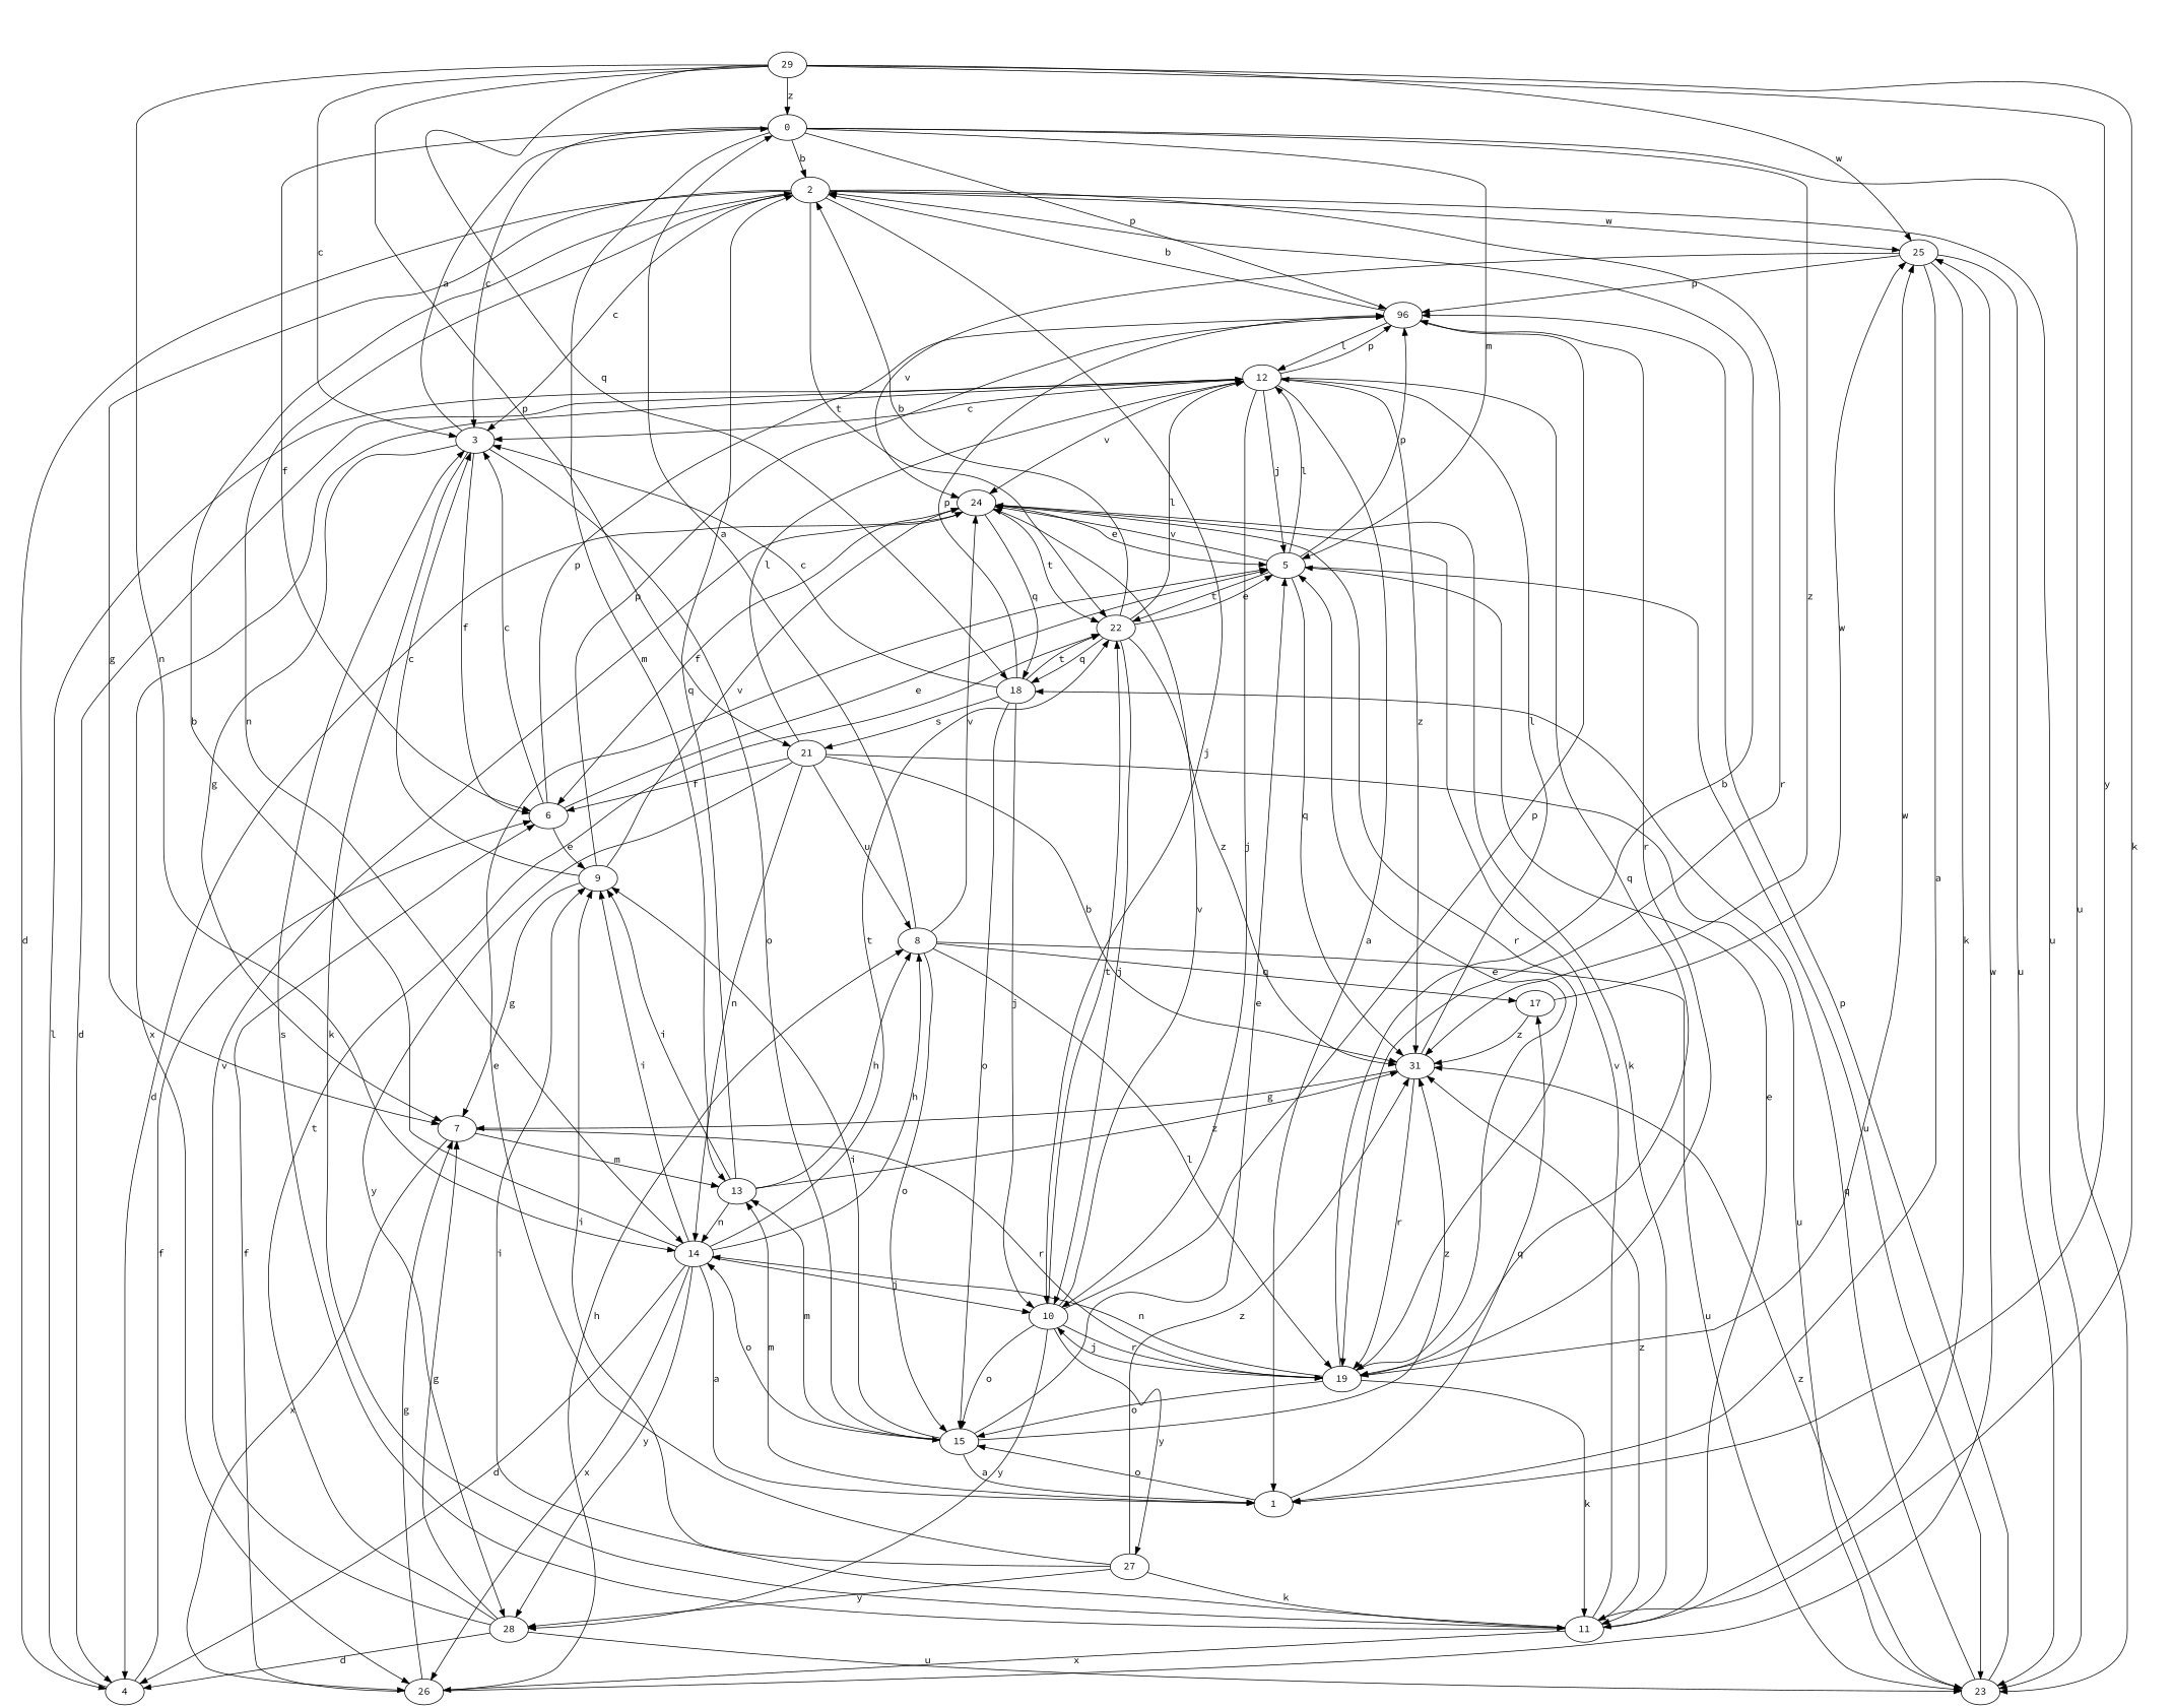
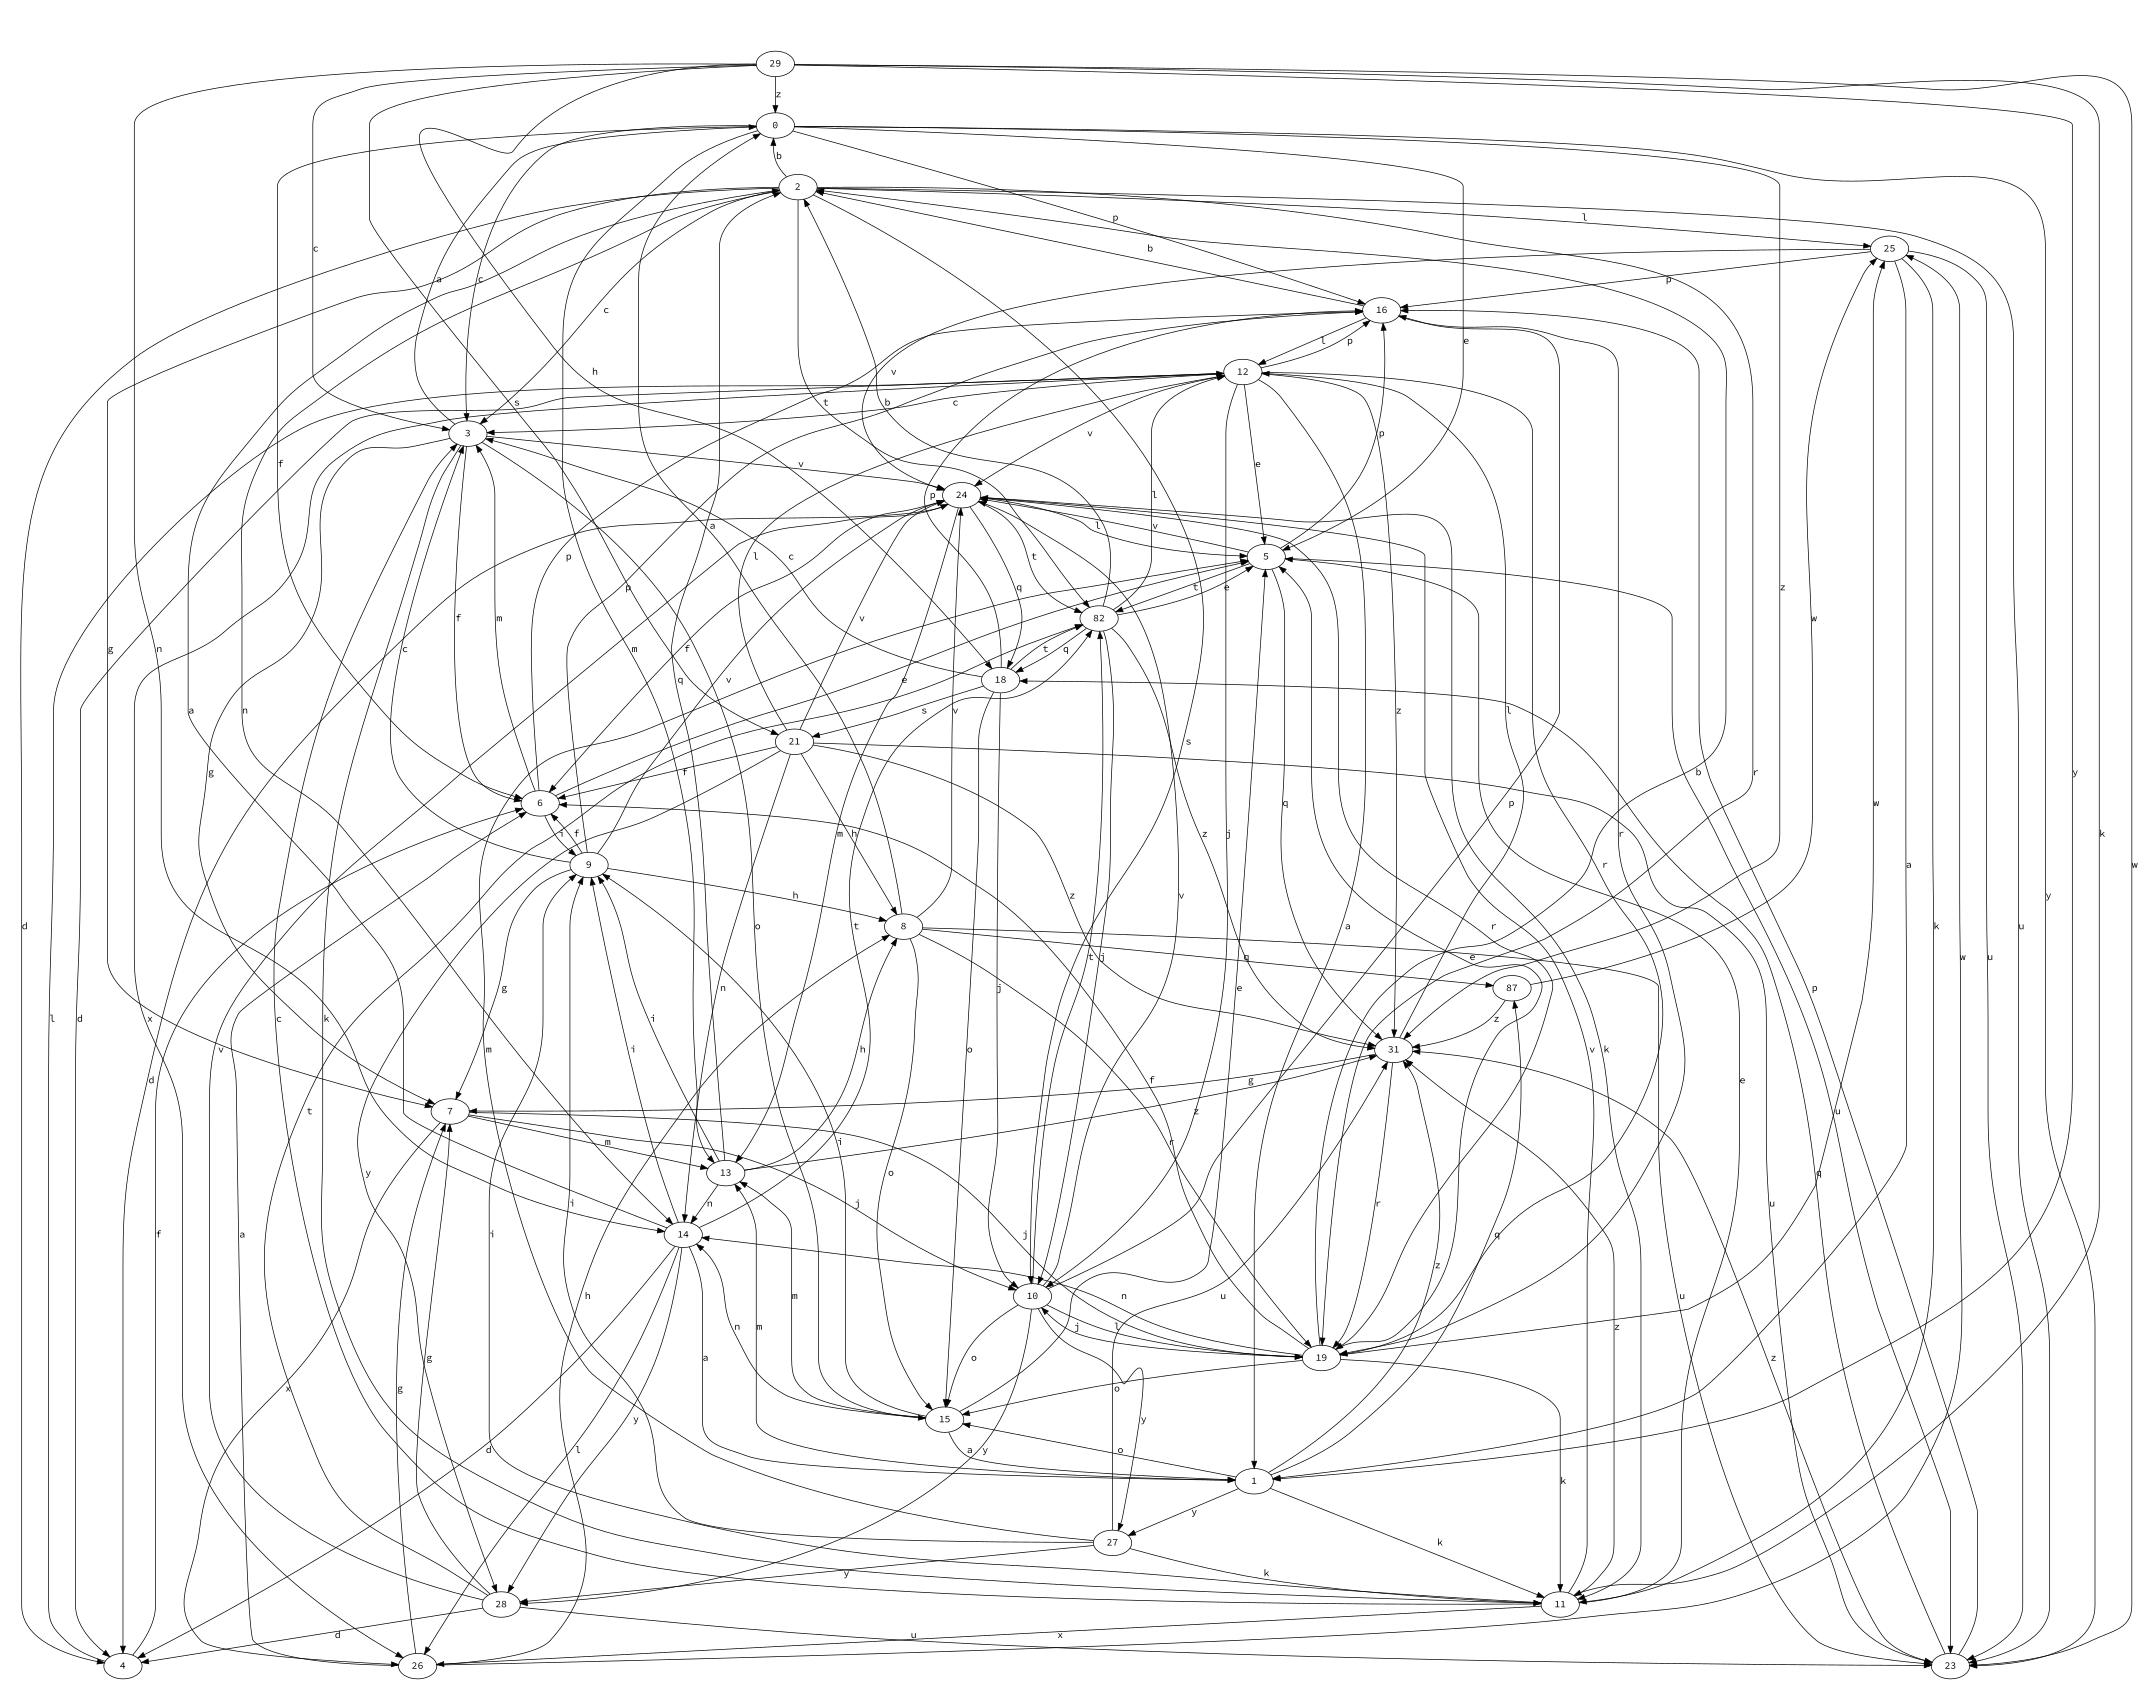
  strict digraph {
    fontname="Source Code Pro"
    node [fontname="Source Code Pro"]
    edge [fontname="Source Code Pro"]
    0
    2
    3
    5
    6
    13
-   16 [label=96]
+   16
    23
    31
    4
    7
    10
    14
    19
-   22
+   22 [label=82]
    25
    11
    15
    24
    12
    9
    8
    18
    29
    1
    21
-   17
+   17 [label=87]
    27
    26
    28
-   0 -> 2 [label=b]
+   2 -> 0 [label=b]
    0 -> 3 [label=c]
-   0 -> 5 [label=m]
+   0 -> 5 [label=e]
    0 -> 6 [label=f]
    0 -> 13 [label=m]
    0 -> 16 [label=p]
-   0 -> 23 [label=u]
+   0 -> 23 [label=y]
    0 -> 31 [label=z]
    2 -> 3 [label=c]
    2 -> 23 [label=u]
    2 -> 4 [label=d]
    2 -> 7 [label=g]
-   2 -> 10 [label=j]
+   2 -> 10 [label=s]
    2 -> 14 [label=n]
    2 -> 19 [label=r]
    2 -> 22 [label=t]
-   2 -> 25 [label=w]
+   2 -> 25 [label=l]
    3 -> 0 [label=a]
    3 -> 6 [label=f]
    3 -> 7 [label=g]
    3 -> 11 [label=k]
    3 -> 15 [label=o]
+   3 -> 24 [label=v]
    5 -> 16 [label=p]
    5 -> 23 [label=u]
    5 -> 31 [label=q]
    5 -> 22 [label=t]
    5 -> 24 [label=v]
-   5 -> 12 [label=l]
-   6 -> 3 [label=c]
+   6 -> 3 [label=m]
    6 -> 5 [label=e]
    6 -> 16 [label=p]
-   6 -> 9 [label=e]
+   6 -> 9 [label=i]
    13 -> 2 [label=q]
    13 -> 31 [label=z]
    13 -> 14 [label=n]
    13 -> 9 [label=i]
    13 -> 8 [label=h]
    16 -> 2 [label=b]
    16 -> 19 [label=r]
    16 -> 12 [label=l]
    23 -> 16 [label=p]
    23 -> 31 [label=z]
    23 -> 18 [label=q]
    31 -> 7 [label=g]
    31 -> 19 [label=r]
    31 -> 12 [label=l]
    4 -> 6 [label=f]
    4 -> 12 [label=l]
    7 -> 13 [label=m]
-   14 -> 10 [label=j]
-   7 -> 19 [label=r]
+   7 -> 10 [label=j]
+   7 -> 19 [label=j]
    7 -> 26 [label=x]
    10 -> 16 [label=p]
-   10 -> 19 [label=r]
+   10 -> 19 [label=l]
    10 -> 22 [label=t]
    10 -> 15 [label=o]
    10 -> 24 [label=v]
    10 -> 27 [label=y]
    10 -> 28 [label=y]
-   14 -> 2 [label=b]
+   14 -> 2 [label=a]
    14 -> 4 [label=d]
    14 -> 22 [label=t]
    14 -> 9 [label=i]
    14 -> 1 [label=a]
-   14 -> 26 [label=x]
+   14 -> 26 [label=l]
    14 -> 28 [label=y]
    19 -> 2 [label=b]
    19 -> 5 [label=e]
+   19 -> 6 [label=f]
    19 -> 10 [label=j]
    19 -> 14 [label=n]
    19 -> 25 [label=w]
    19 -> 11 [label=k]
    19 -> 15 [label=o]
    22 -> 2 [label=b]
    22 -> 5 [label=e]
    22 -> 31 [label=z]
    22 -> 10 [label=j]
    22 -> 12 [label=l]
    22 -> 18 [label=q]
    25 -> 16 [label=p]
    25 -> 23 [label=u]
    25 -> 11 [label=k]
    25 -> 24 [label=v]
    25 -> 1 [label=a]
-   11 -> 3 [label=s]
+   11 -> 3 [label=c]
    11 -> 5 [label=e]
    11 -> 31 [label=z]
    11 -> 24 [label=v]
    11 -> 9 [label=i]
    11 -> 26 [label=x]
    15 -> 5 [label=e]
    15 -> 13 [label=m]
-   15 -> 14 [label=o]
+   15 -> 14 [label=n]
    15 -> 9 [label=i]
    15 -> 1 [label=a]
-   24 -> 5 [label=e]
+   24 -> 5 [label=l]
    24 -> 6 [label=f]
+   24 -> 13 [label=m]
    24 -> 4 [label=d]
    24 -> 19 [label=r]
    24 -> 22 [label=t]
    24 -> 11 [label=k]
    24 -> 18 [label=q]
    12 -> 3 [label=c]
-   12 -> 5 [label=j]
+   12 -> 5 [label=e]
    12 -> 16 [label=p]
    12 -> 31 [label=z]
    12 -> 4 [label=d]
    12 -> 10 [label=j]
-   12 -> 19 [label=q]
+   12 -> 19 [label=r]
    12 -> 24 [label=v]
    12 -> 1 [label=a]
    12 -> 26 [label=x]
    9 -> 3 [label=c]
+   9 -> 6 [label=f]
    9 -> 16 [label=p]
    9 -> 7 [label=g]
    9 -> 24 [label=v]
-   14 -> 8 [label=h]
+   9 -> 8 [label=h]
    8 -> 0 [label=a]
    8 -> 23 [label=u]
-   8 -> 19 [label=l]
+   8 -> 19 [label=r]
    8 -> 15 [label=o]
    8 -> 24 [label=v]
    8 -> 17 [label=q]
    18 -> 3 [label=c]
    18 -> 16 [label=p]
    18 -> 10 [label=j]
    18 -> 22 [label=t]
    18 -> 15 [label=o]
    18 -> 21 [label=s]
    29 -> 0 [label=z]
    29 -> 3 [label=c]
    29 -> 14 [label=n]
-   29 -> 25 [label=w]
+   29 -> 23 [label=w]
    29 -> 11 [label=k]
-   29 -> 18 [label=q]
+   29 -> 18 [label=h]
    29 -> 1 [label=y]
-   29 -> 21 [label=p]
+   29 -> 21 [label=s]
    1 -> 13 [label=m]
-   15 -> 31 [label=z]
+   1 -> 31 [label=z]
+   1 -> 11 [label=k]
    1 -> 15 [label=o]
    1 -> 17 [label=q]
+   1 -> 27 [label=y]
    21 -> 6 [label=f]
    21 -> 23 [label=u]
-   21 -> 31 [label=b]
+   21 -> 31 [label=z]
    21 -> 14 [label=n]
+   21 -> 24 [label=v]
    21 -> 12 [label=l]
-   21 -> 8 [label=u]
+   21 -> 8 [label=h]
    21 -> 28 [label=y]
    17 -> 31 [label=z]
    17 -> 25 [label=w]
-   27 -> 5 [label=e]
-   27 -> 31 [label=z]
+   27 -> 5 [label=m]
+   27 -> 31 [label=u]
    27 -> 11 [label=k]
    27 -> 9 [label=i]
    27 -> 28 [label=y]
-   26 -> 6 [label=f]
+   26 -> 6 [label=a]
    26 -> 7 [label=g]
    26 -> 25 [label=w]
    26 -> 8 [label=h]
    28 -> 23 [label=u]
    28 -> 4 [label=d]
    28 -> 7 [label=g]
    28 -> 22 [label=t]
    28 -> 24 [label=v]
  }
